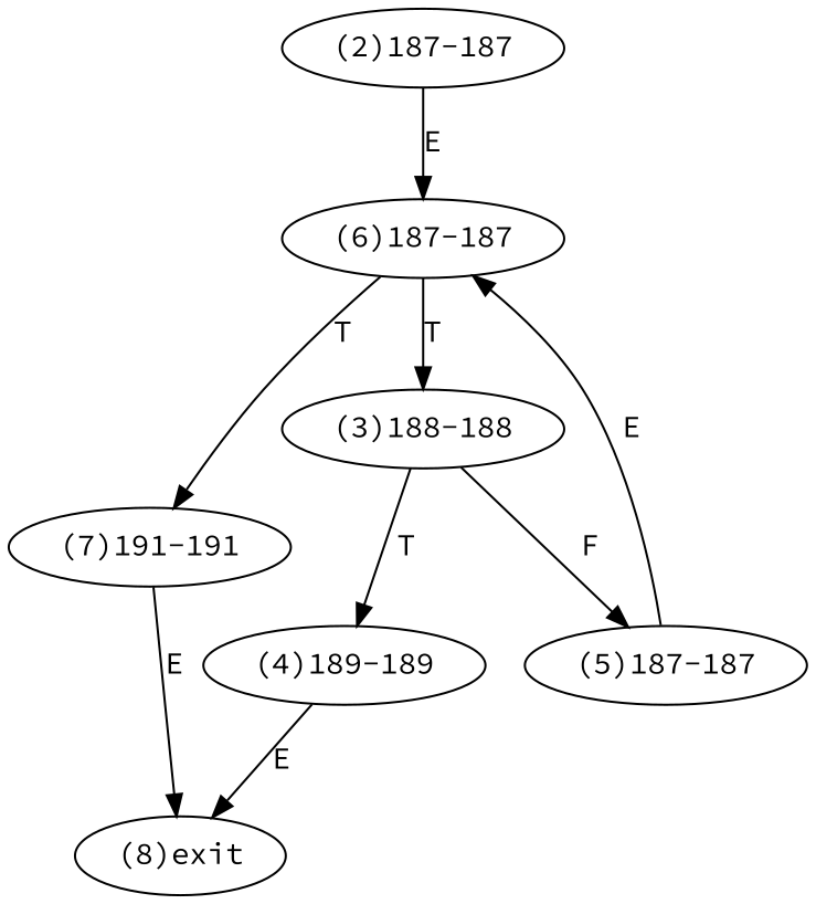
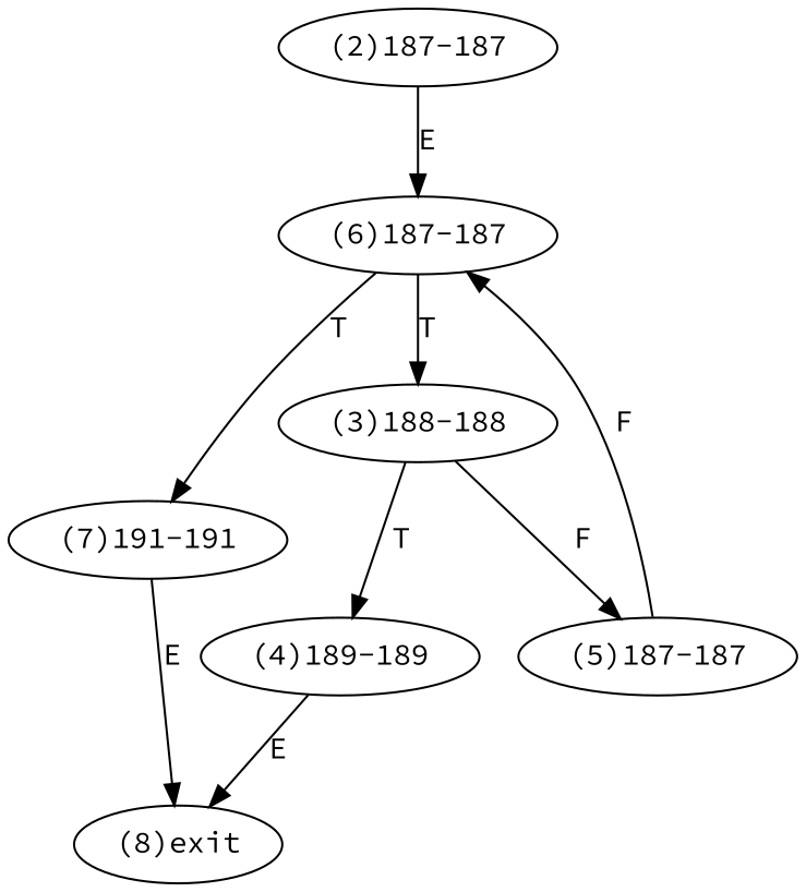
  digraph {
    fontname="Source Code Pro"
    node [fontname="Source Code Pro"]
    edge [fontname="Source Code Pro"]
    n1 [label="(2)187-187"]
    n2 [label="(6)187-187"]
    n3 [label="(3)188-188"]
    n4 [label="(7)191-191"]
    n5 [label="(4)189-189"]
    n6 [label="(5)187-187"]
    n7 [label="(8)exit"]
    n1 -> n2 [label=E]
    n2 -> n3 [label=T]
    n2 -> n4 [label=T]
    n3 -> n5 [label=T]
    n3 -> n6 [label=F]
    n4 -> n7 [label=E]
    n5 -> n7 [label=E]
-   n6 -> n2 [label=E]
+   n6 -> n2 [label=F]
  }
